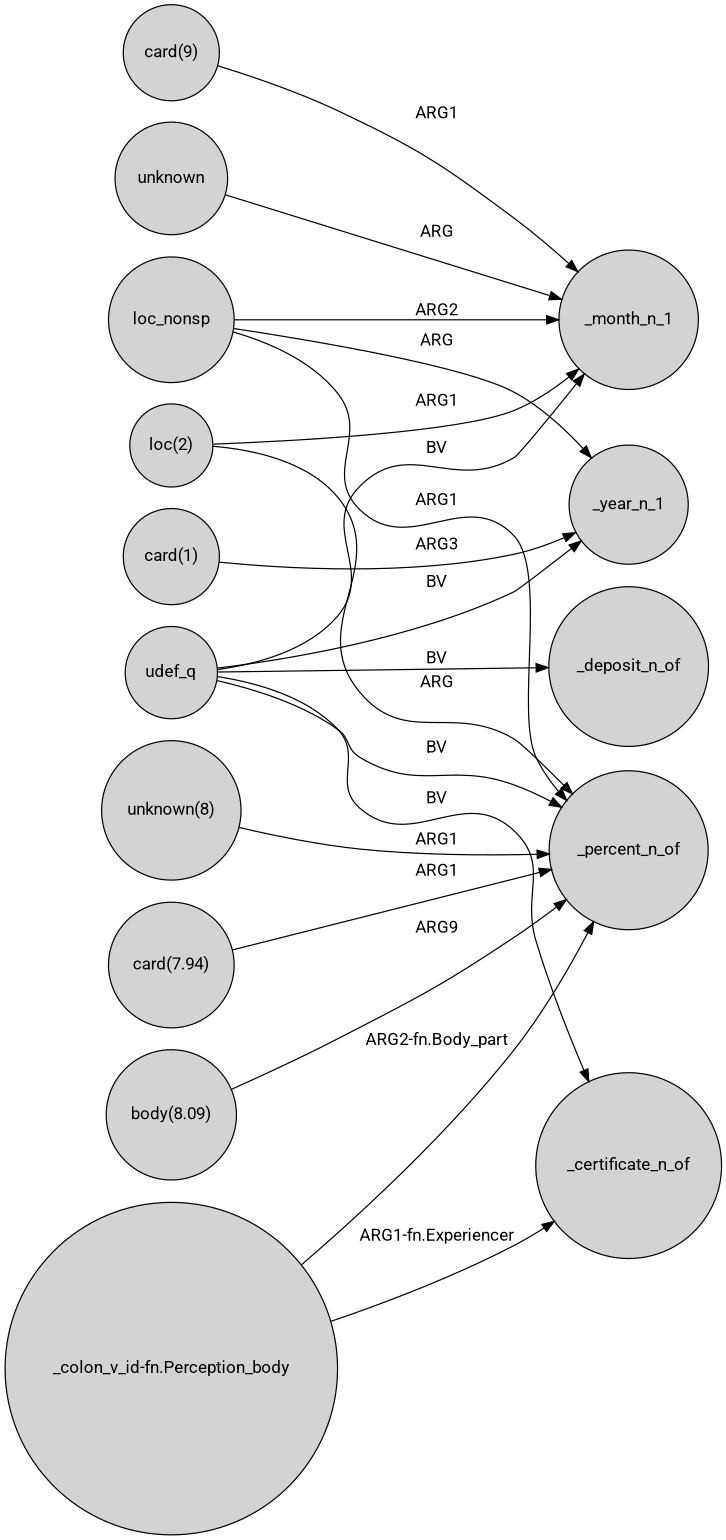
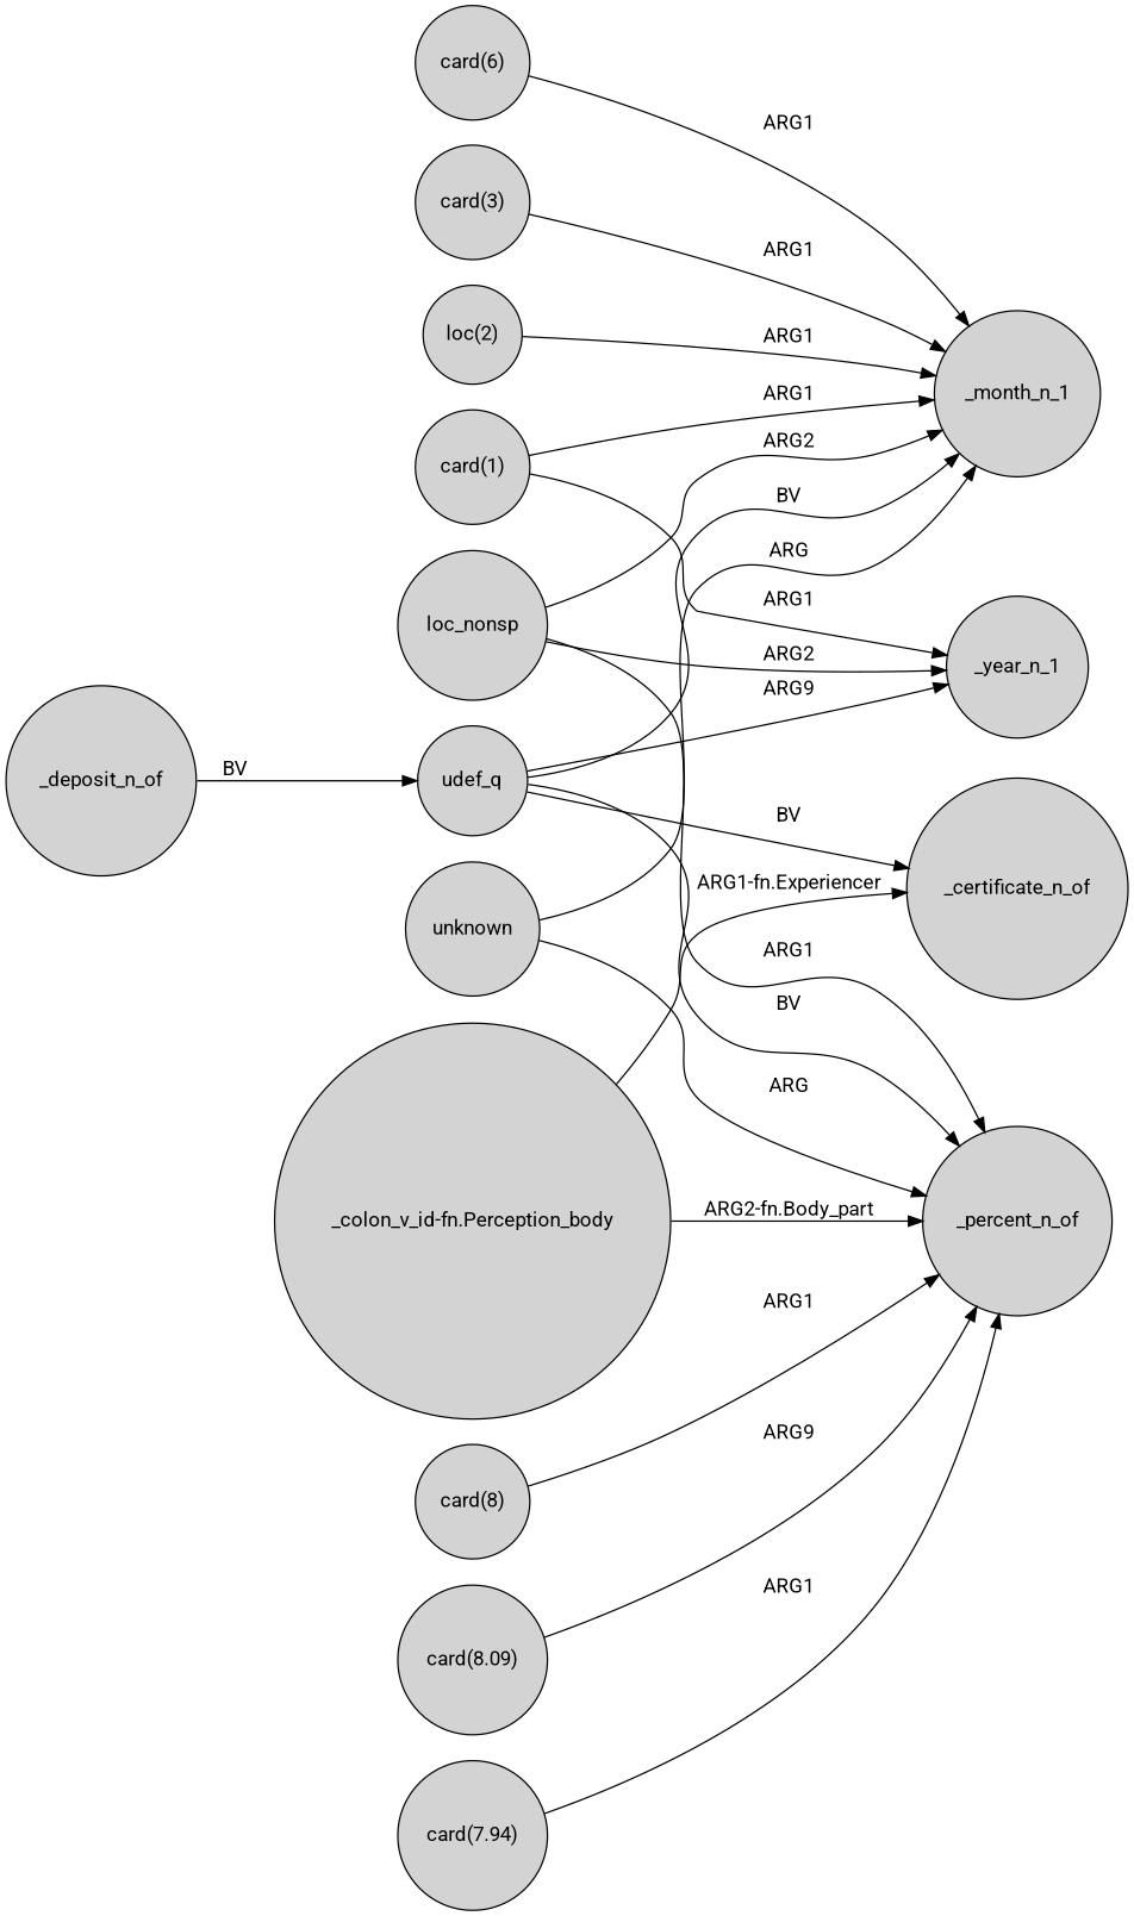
  digraph {
    fontname=Roboto
    rankdir=LR
    node [fontname=Roboto shape=circle style=filled]
    edge [fontname=Roboto]
    udef_q
    _month_n_1
    _year_n_1
    _percent_n_of
    _certificate_n_of
    _deposit_n_of
    "card(1)"
-   "card(8)" [label="unknown(8)"]
+   "card(3)"
+   "card(8)"
    unknown
    loc_nonsp
    n12 [label="loc(2)"]
    "_colon_v_id-fn.Perception_body"
    "card(7.94)"
-   "card(8.09)" [label="body(8.09)"]
-   "card(6)" [label="card(9)"]
+   "card(8.09)"
+   "card(6)"
    udef_q -> _month_n_1 [label=BV]
-   udef_q -> _year_n_1 [label=BV]
+   udef_q -> _year_n_1 [label=ARG9]
    udef_q -> _percent_n_of [label=BV]
    udef_q -> _certificate_n_of [label=BV]
-   udef_q -> _deposit_n_of [label=BV]
-   "card(1)" -> _year_n_1 [label=ARG3]
+   _deposit_n_of -> udef_q [label=BV]
+   "card(1)" -> _month_n_1 [label=ARG1]
+   "card(1)" -> _year_n_1 [label=ARG1]
+   "card(3)" -> _month_n_1 [label=ARG1]
    "card(8)" -> _percent_n_of [label=ARG1]
    unknown -> _month_n_1 [label=ARG]
-   n12 -> _percent_n_of [label=ARG]
+   unknown -> _percent_n_of [label=ARG]
    loc_nonsp -> _month_n_1 [label=ARG2]
-   loc_nonsp -> _year_n_1 [label=ARG]
+   loc_nonsp -> _year_n_1 [label=ARG2]
    loc_nonsp -> _percent_n_of [label=ARG1]
    n12 -> _month_n_1 [label=ARG1]
    "_colon_v_id-fn.Perception_body" -> _percent_n_of [label="ARG2-fn.Body_part"]
    "_colon_v_id-fn.Perception_body" -> _certificate_n_of [label="ARG1-fn.Experiencer"]
    "card(7.94)" -> _percent_n_of [label=ARG1]
    "card(8.09)" -> _percent_n_of [label=ARG9]
    "card(6)" -> _month_n_1 [label=ARG1]
  }
